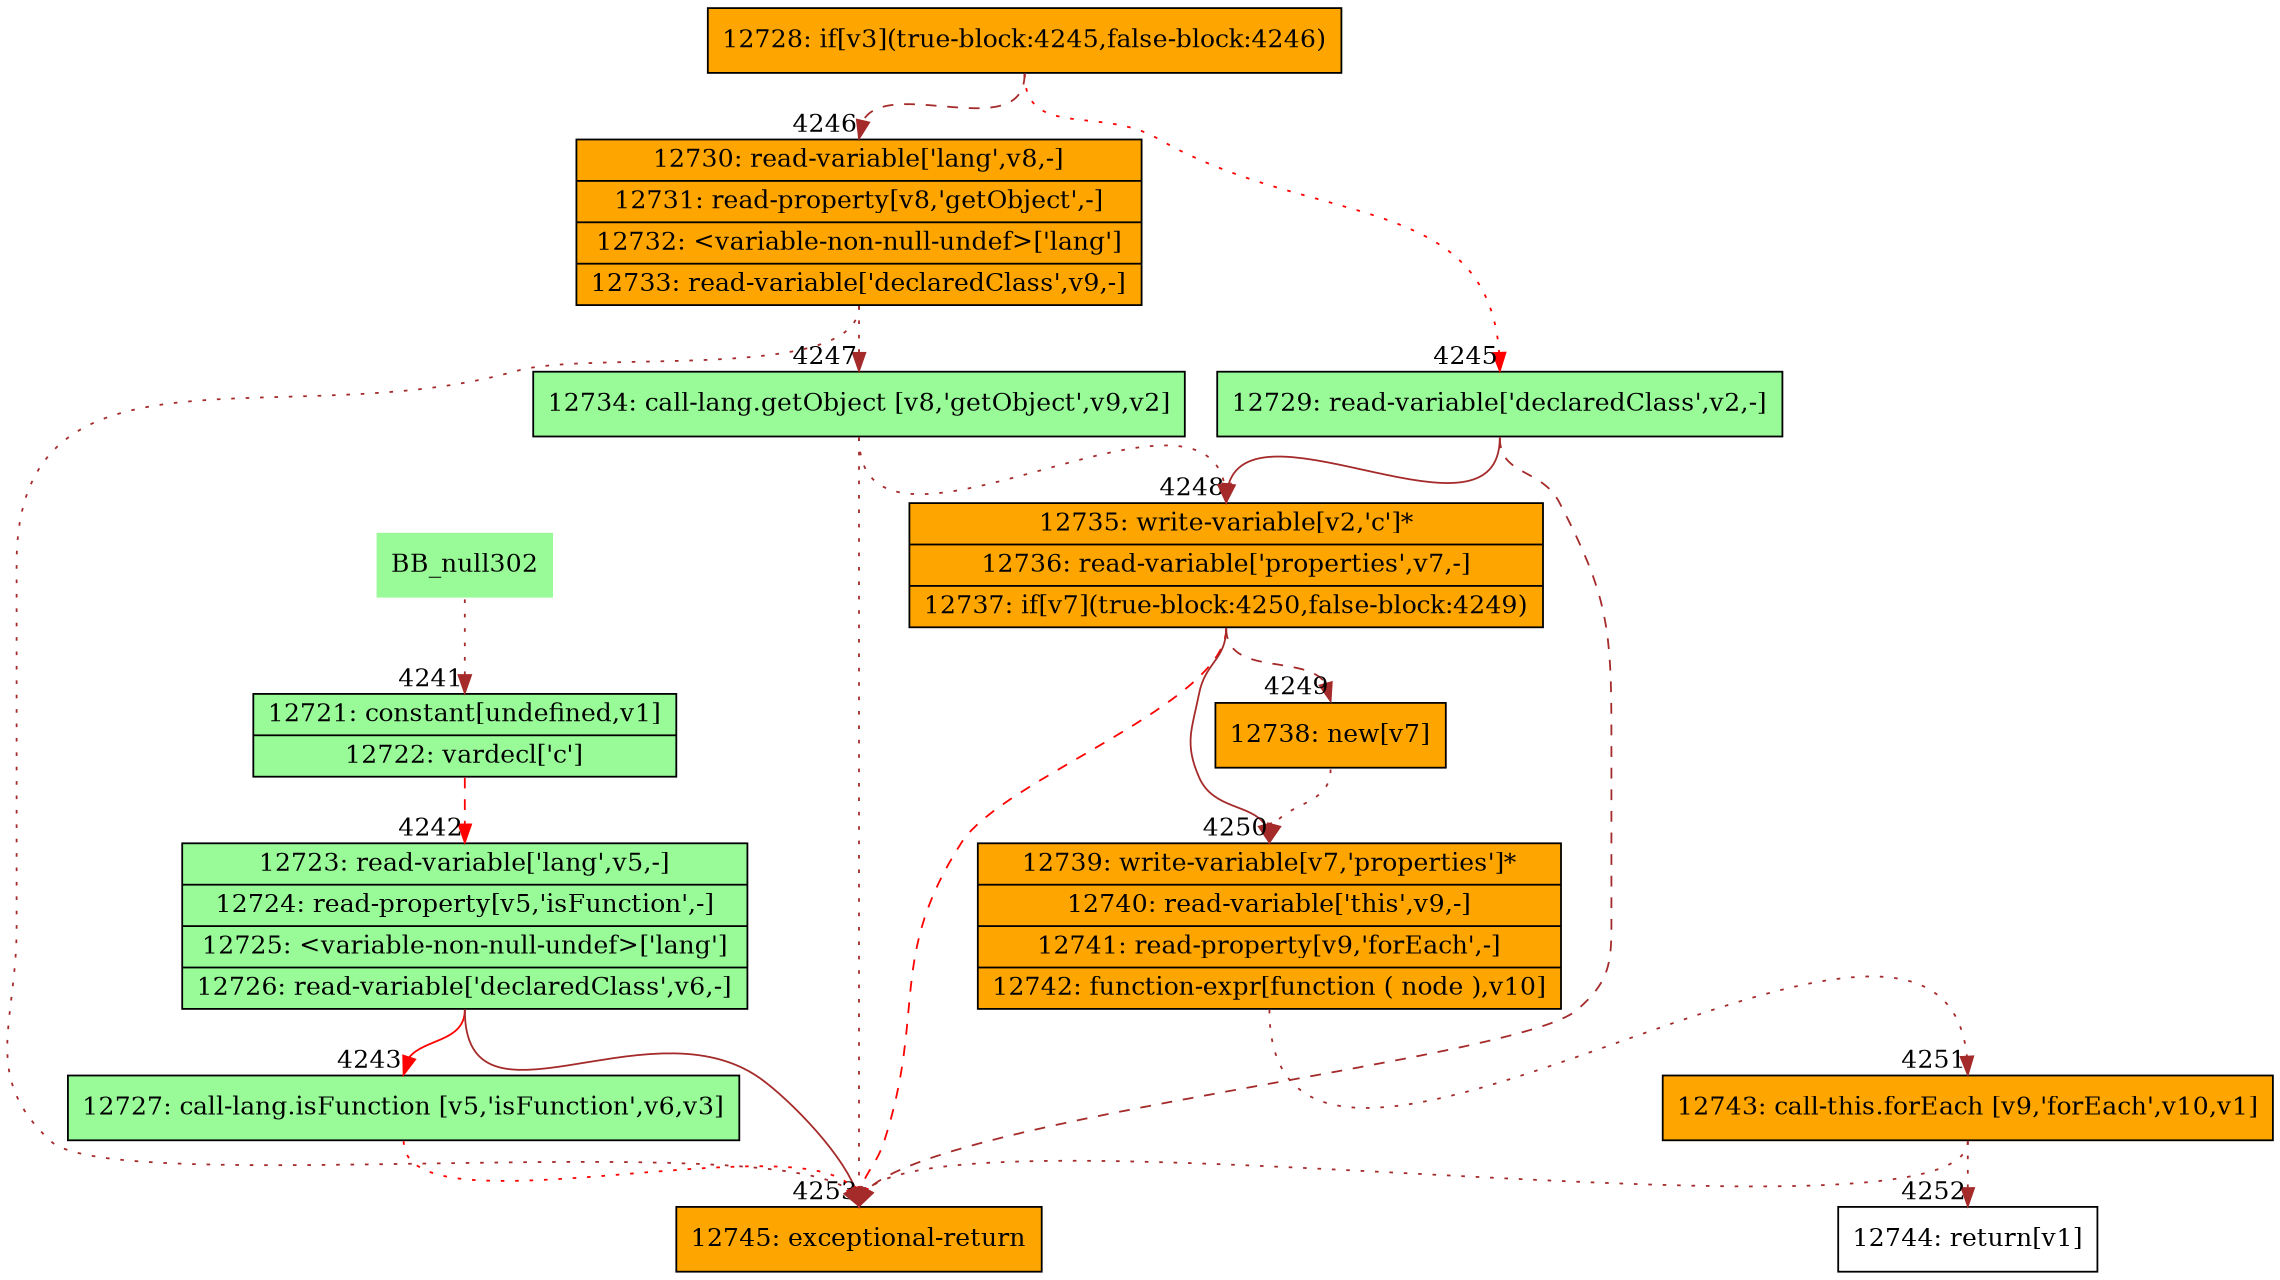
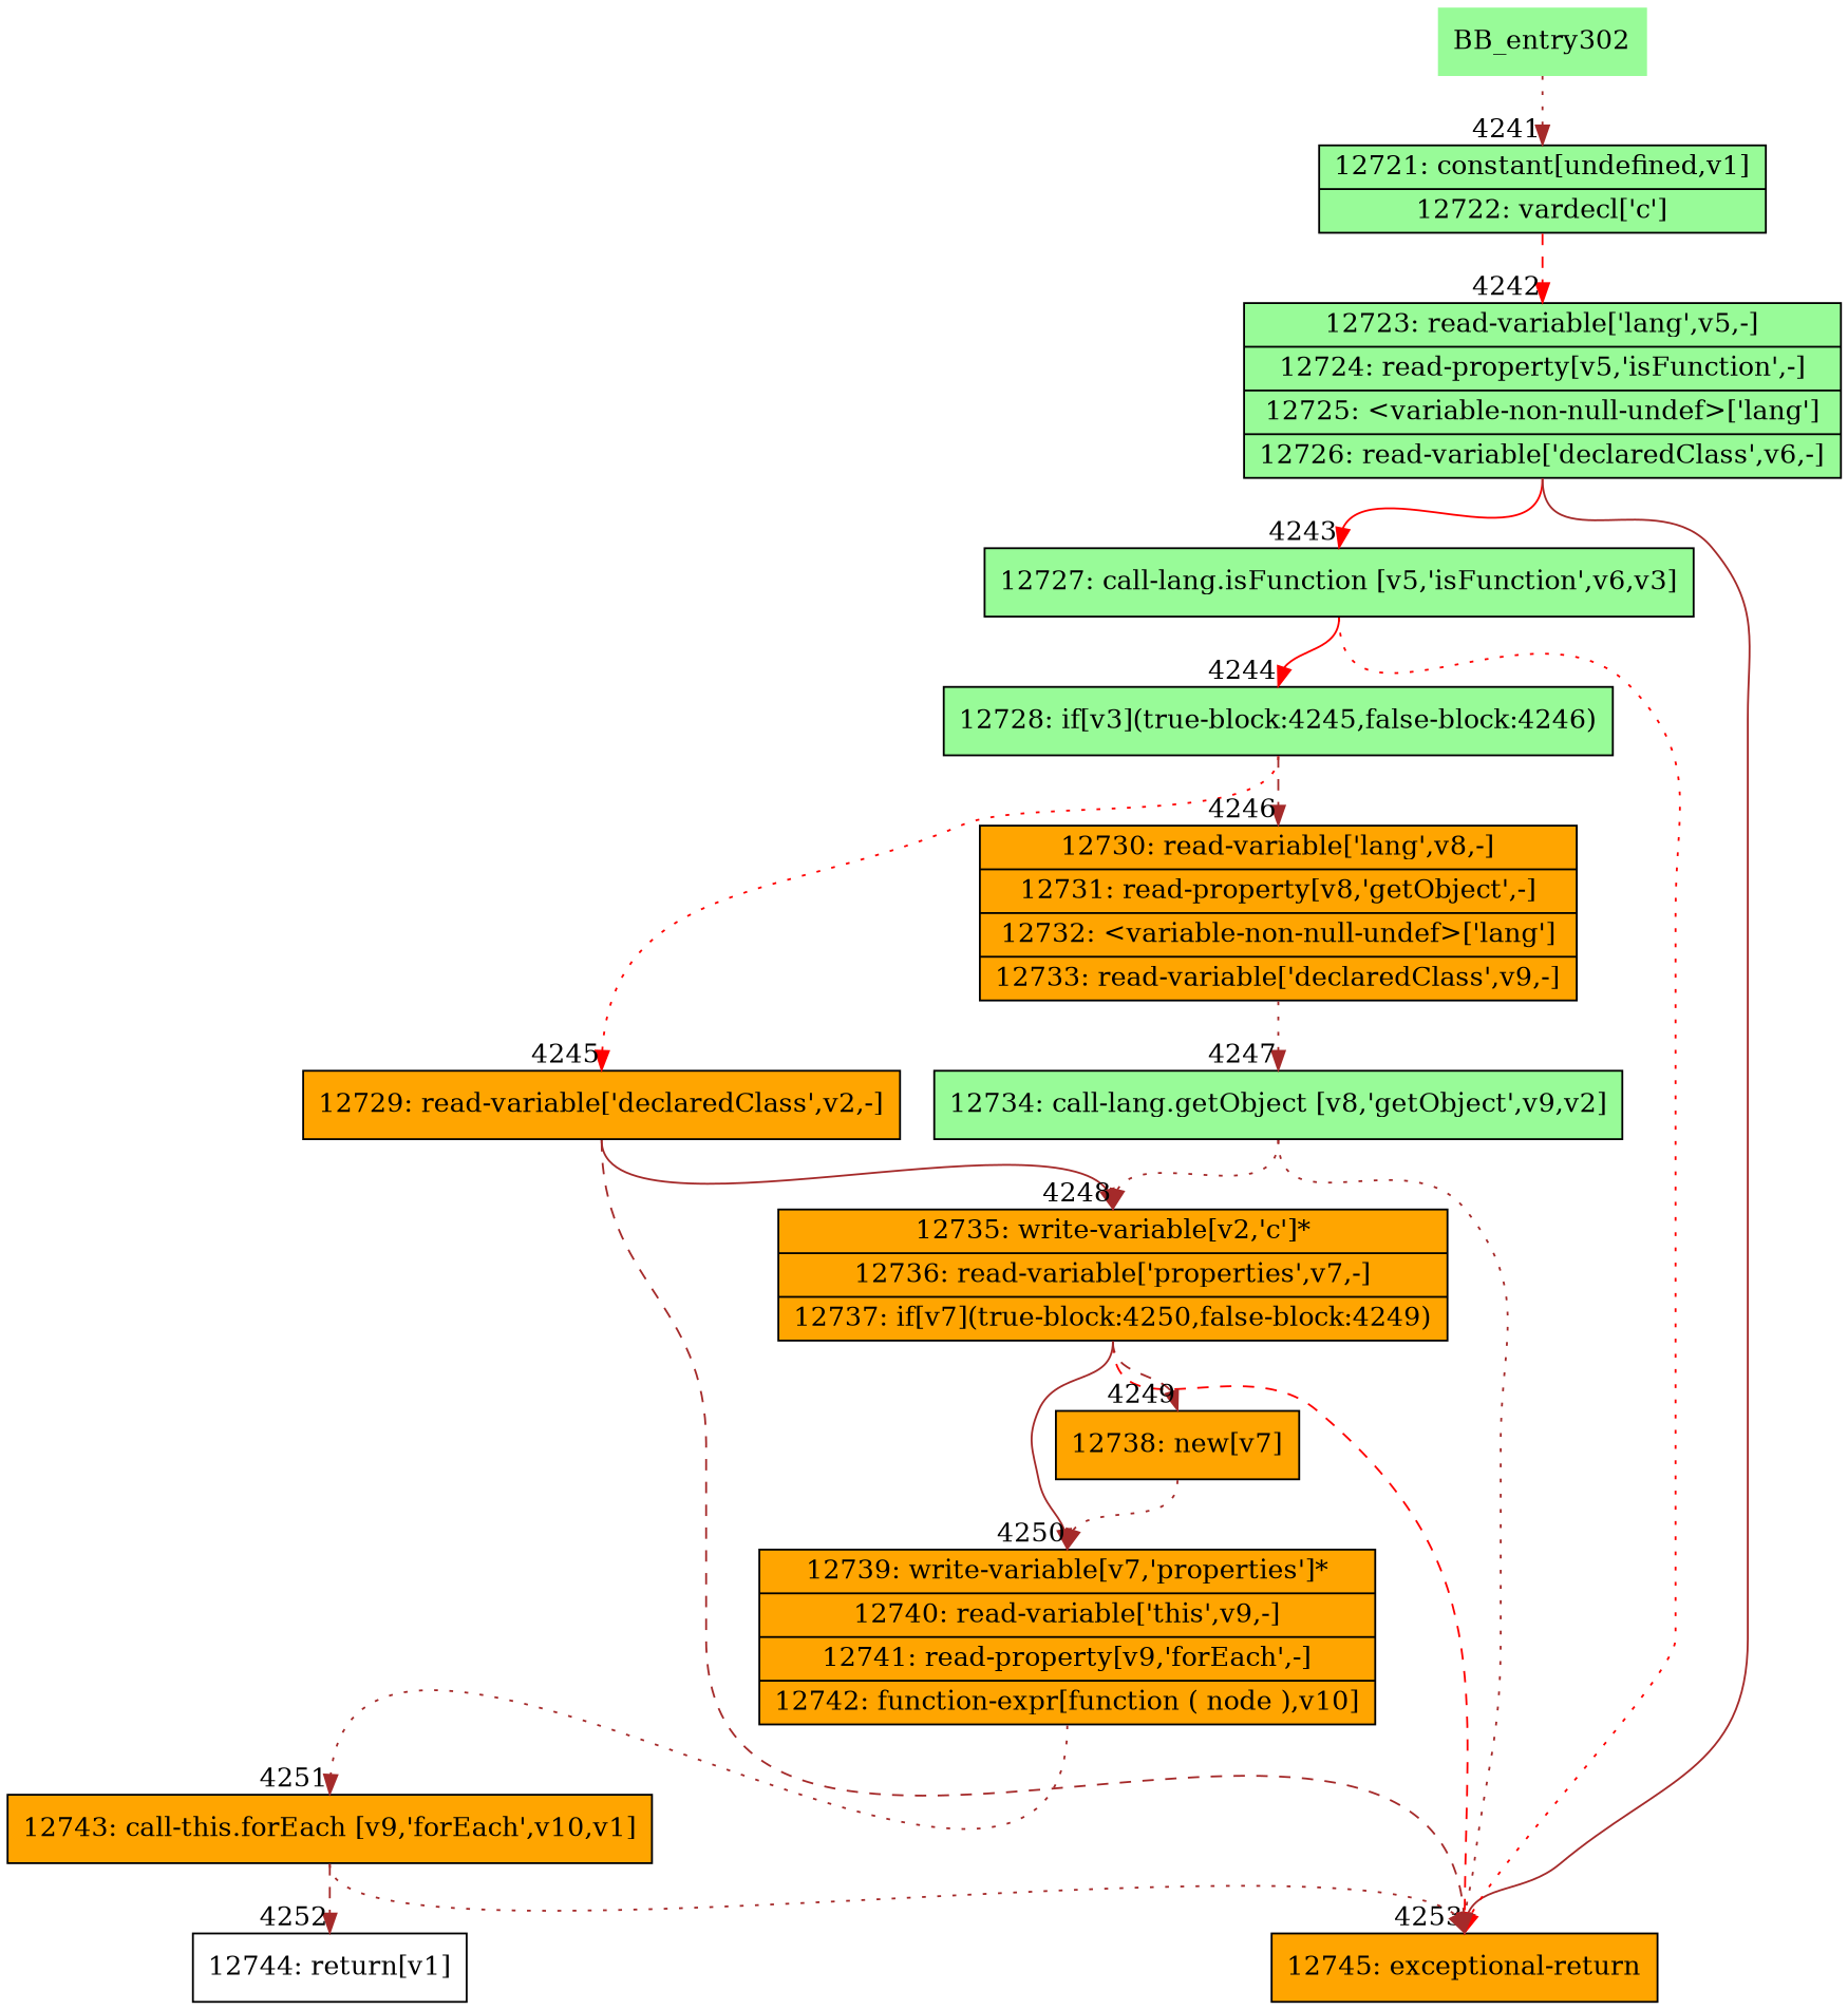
  digraph {
    rankdir=TD
    node [fillcolor=orange shape=record style=filled]
    edge [color=brown headport=n style=dotted tailport=s]
-   BB_entry302 [fillcolor=palegreen shape=none label=BB_null302]
+   BB_entry302 [fillcolor=palegreen shape=none]
    n2 [fillcolor=palegreen label="{12721: constant[undefined,v1]|12722: vardecl['c']}"]
    n3 [fillcolor=palegreen label="{12723: read-variable['lang',v5,-]|12724: read-property[v5,'isFunction',-]|12725: \<variable-non-null-undef\>['lang']|12726: read-variable['declaredClass',v6,-]}"]
    n4 [fillcolor=palegreen label="{12727: call-lang.isFunction [v5,'isFunction',v6,v3]}"]
    n5 [label="{12745: exceptional-return}"]
-   n6 [label="{12728: if[v3](true-block:4245,false-block:4246)}"]
-   n7 [fillcolor=palegreen label="{12729: read-variable['declaredClass',v2,-]}"]
+   n6 [fillcolor=palegreen label="{12728: if[v3](true-block:4245,false-block:4246)}"]
+   n7 [label="{12729: read-variable['declaredClass',v2,-]}"]
    n8 [label="{12730: read-variable['lang',v8,-]|12731: read-property[v8,'getObject',-]|12732: \<variable-non-null-undef\>['lang']|12733: read-variable['declaredClass',v9,-]}"]
    n9 [label="{12735: write-variable[v2,'c']*|12736: read-variable['properties',v7,-]|12737: if[v7](true-block:4250,false-block:4249)}"]
    n10 [fillcolor=palegreen label="{12734: call-lang.getObject [v8,'getObject',v9,v2]}"]
    n11 [label="{12739: write-variable[v7,'properties']*|12740: read-variable['this',v9,-]|12741: read-property[v9,'forEach',-]|12742: function-expr[function ( node ),v10]}"]
    n12 [label="{12738: new[v7]}"]
    n13 [label="{12743: call-this.forEach [v9,'forEach',v10,v1]}"]
    n14 [fillcolor=white label="{12744: return[v1]}"]
    BB_entry302 -> n2 [headlabel="    4241"]
    n2 -> n3 [color=red headlabel="      4242" style=dashed]
    n3 -> n4 [color=red headlabel="      4243" style=solid]
    n3 -> n5 [headlabel="      4253" style=solid]
    n4 -> n5 [color=red]
+   n4 -> n6 [color=red headlabel="      4244" style=solid]
    n6 -> n7 [color=red headlabel="      4245"]
    n6 -> n8 [headlabel="      4246" style=dashed]
    n7 -> n5 [style=dashed]
    n7 -> n9 [headlabel="      4248" style=solid]
-   n8 -> n5
    n8 -> n10 [headlabel="      4247"]
    n9 -> n5 [color=red style=dashed]
    n9 -> n11 [headlabel="      4250" style=solid]
    n9 -> n12 [headlabel="      4249" style=dashed]
    n10 -> n5
    n10 -> n9
    n11 -> n13 [headlabel="      4251"]
    n12 -> n11
    n13 -> n5
-   n13 -> n14 [headlabel="      4252"]
+   n13 -> n14 [headlabel="      4252" style=dashed]
  }
